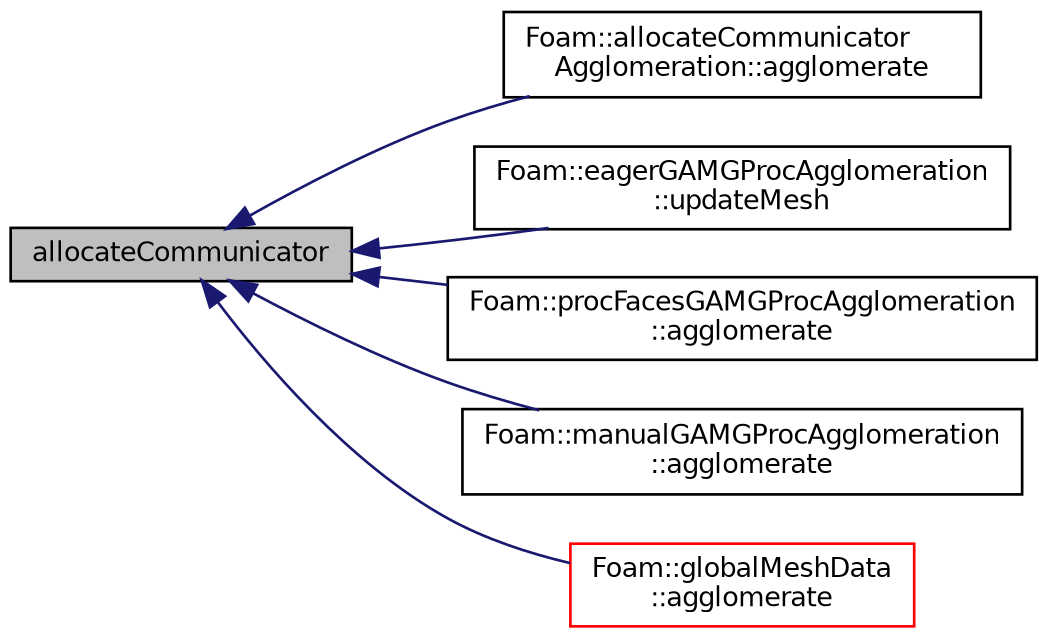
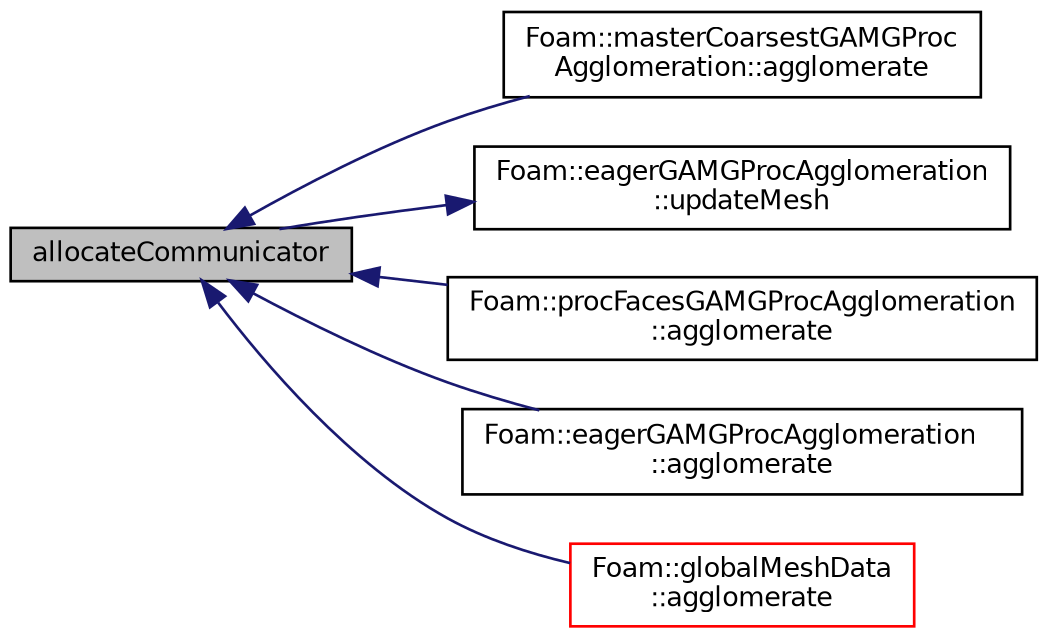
  digraph {
    rankdir=LR
    node [color=black fontname=Helvetica fontsize=10 shape=record]
    edge [color=midnightblue dir=back fontname=Helvetica fontsize=10 labelfontname=Helvetica labelfontsize=10 style=solid]
    n1 [fillcolor=grey75 fontcolor=black height=0.2 label=allocateCommunicator style=filled width=0.4]
-   n2 [height=0.2 label="Foam::allocateCommunicator\lAgglomeration::agglomerate" width=0.4]
+   n2 [height=0.2 label="Foam::masterCoarsestGAMGProc\lAgglomeration::agglomerate" width=0.4]
    n3 [height=0.2 label="Foam::eagerGAMGProcAgglomeration\l::updateMesh" width=0.4]
    n4 [height=0.2 label="Foam::procFacesGAMGProcAgglomeration\l::agglomerate" width=0.4]
-   n5 [height=0.2 label="Foam::manualGAMGProcAgglomeration\l::agglomerate" width=0.4]
+   n5 [height=0.2 label="Foam::eagerGAMGProcAgglomeration\l::agglomerate" width=0.4]
    n6 [color=red height=0.2 label="Foam::globalMeshData\l::agglomerate" width=0.4]
    n1 -> n2
-   n1 -> n3
+   n3 -> n1
    n1 -> n4
    n1 -> n5
    n1 -> n6
  }
